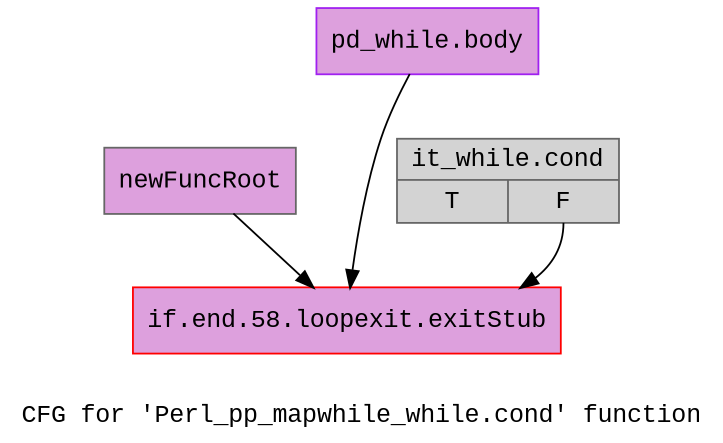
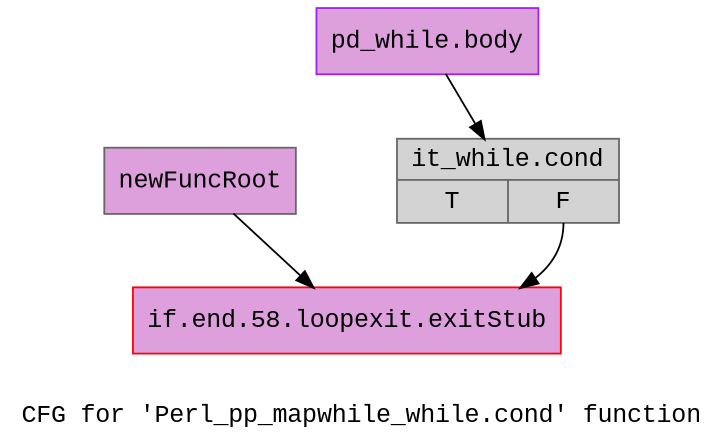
  digraph {
    fontname="Liberation Mono"
    label="CFG for 'Perl_pp_mapwhile_while.cond' function"
    node [color=gray40 fillcolor=plum fontname="Liberation Mono" shape=record style=filled]
    edge [fontname="Liberation Mono"]
    n1 [label="{newFuncRoot}"]
    n2 [color=red label="{if.end.58.loopexit.exitStub}"]
    n3 [fillcolor=lightgrey label="{it_while.cond|{<s0>T|<s1>F}}"]
    n4 [color=purple label="{pd_while.body}"]
    n1 -> n2
    n3 -> n2 [tailport=s1]
-   n4 -> n2
+   n4 -> n3
  }
